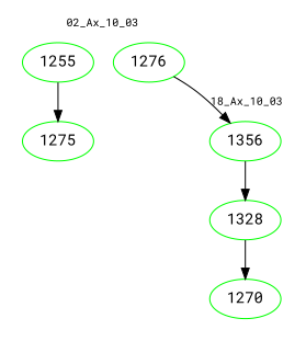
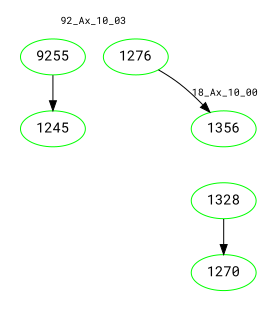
  digraph {
    fontname="Roboto Mono"
    node [color=green fontname="Roboto Mono"]
    edge [color=black fontname="Roboto Mono"]
    n1 [label=1356]
    n2 [label=1328]
    n3 [label=1270]
    n4 [label=1276]
-   n5 [label=1255]
-   n6 [label=1275]
+   n5 [label=9255]
+   n6 [label=1245]
    subgraph cluster_1 {
      color=white
      fontsize=10
-     label="18_Ax_10_03"
+     label="18_Ax_10_00"
      n1
      n2
      n3
    }
    subgraph cluster_2 {
      color=white
      fontsize=10
-     label="02_Ax_10_03"
+     label="92_Ax_10_03"
      n4
      n5
      n6
    }
-   n1 -> n2
    n2 -> n3
    n4 -> n1
    n5 -> n6
  }
